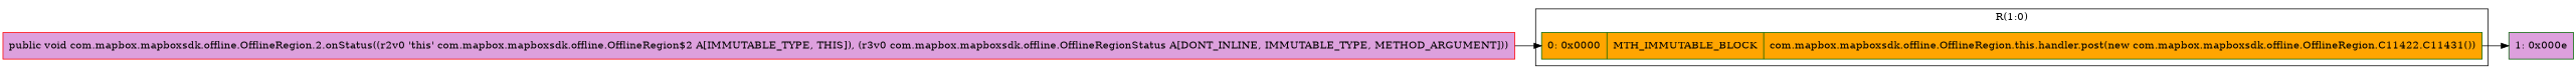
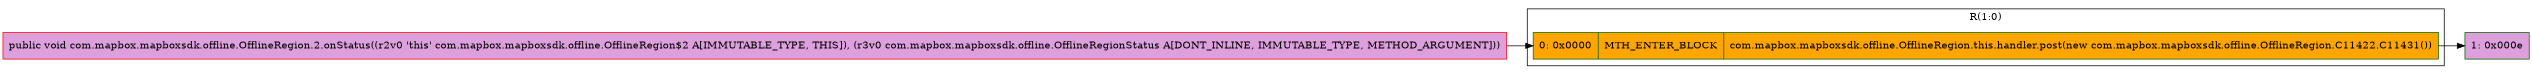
  digraph {
    rankdir=LR
    node [color=darkgreen shape=record style=filled fillcolor=plum]
-   n1 [label="{0\:\ 0x0000|MTH_IMMUTABLE_BLOCK\l|com.mapbox.mapboxsdk.offline.OfflineRegion.this.handler.post(new com.mapbox.mapboxsdk.offline.OfflineRegion.C11422.C11431())\l}" fillcolor=orange]
+   n1 [label="{0\:\ 0x0000|MTH_ENTER_BLOCK\l|com.mapbox.mapboxsdk.offline.OfflineRegion.this.handler.post(new com.mapbox.mapboxsdk.offline.OfflineRegion.C11422.C11431())\l}" fillcolor=orange]
    n2 [label="{1\:\ 0x000e}"]
    n3 [label="{public void com.mapbox.mapboxsdk.offline.OfflineRegion.2.onStatus((r2v0 'this' com.mapbox.mapboxsdk.offline.OfflineRegion$2 A[IMMUTABLE_TYPE, THIS]), (r3v0 com.mapbox.mapboxsdk.offline.OfflineRegionStatus A[DONT_INLINE, IMMUTABLE_TYPE, METHOD_ARGUMENT])) }" color=red]
    subgraph cluster_1 {
      label="R(1:0)"
      n1
    }
    n1 -> n2
    n3 -> n1
  }
